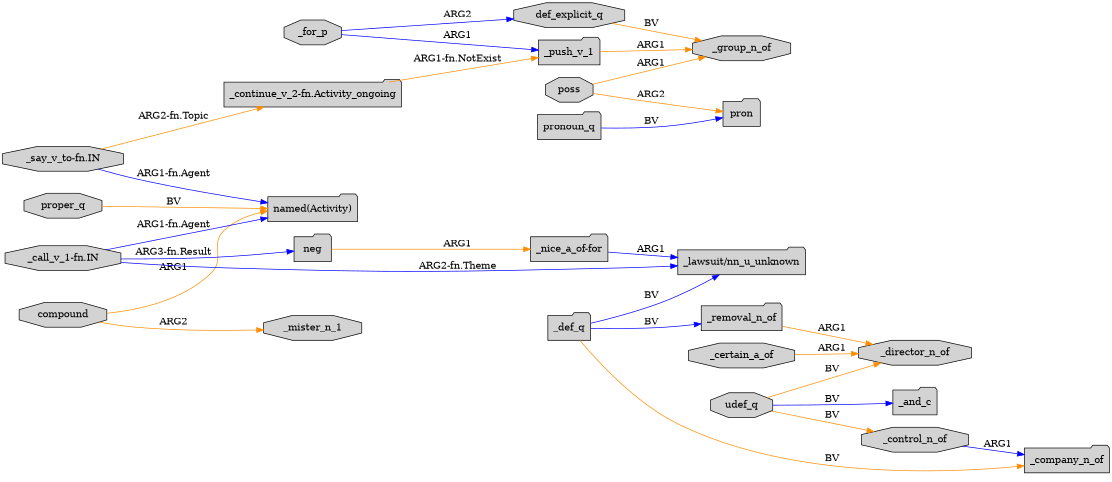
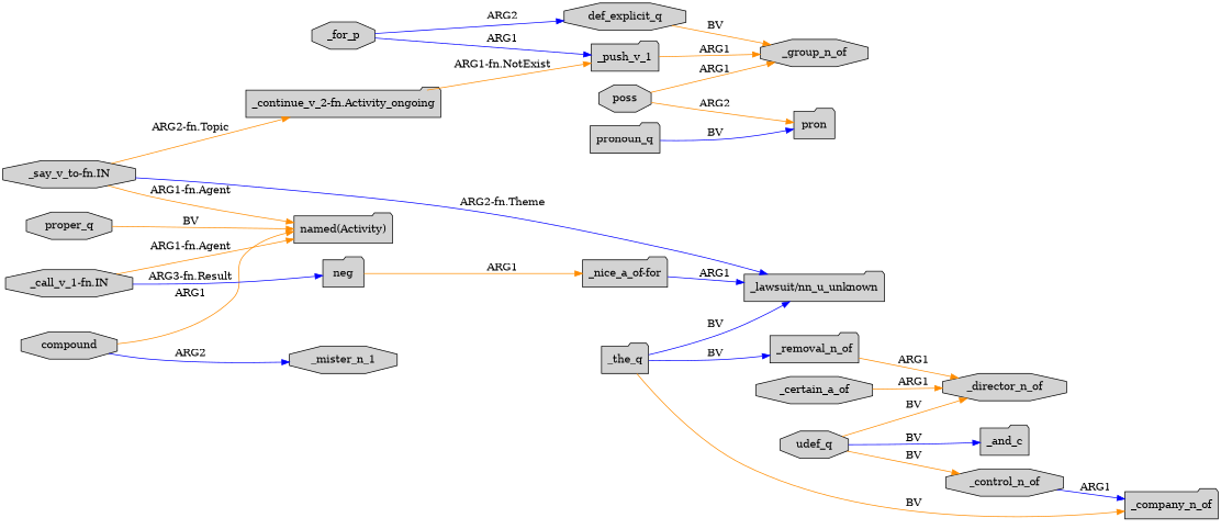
  digraph {
    rankdir=LR
    node [shape=octagon style=filled]
    edge [color=darkorange]
    _push_v_1 [shape=folder]
    _for_p
    def_explicit_q
    _group_n_of
    _and_c [shape=folder]
    poss
    pron [shape=folder]
    _removal_n_of [shape=folder]
    _director_n_of
    n10 [label="named(Activity)" shape=folder]
    proper_q
    udef_q
    _control_n_of
    _company_n_of [shape=folder]
    compound
    _mister_n_1
-   _the_q [shape=folder label=_def_q]
+   _the_q [shape=folder]
    "_lawsuit/nn_u_unknown" [shape=folder]
    "_continue_v_2-fn.Activity_ongoing" [shape=folder]
    "_say_v_to-fn.IN"
    "_call_v_1-fn.IN"
    neg [shape=folder]
    "_nice_a_of-for" [shape=folder]
    pronoun_q [shape=folder]
    _certain_a_of
    _push_v_1 -> _group_n_of [label=ARG1]
    _for_p -> _push_v_1 [color=blue label=ARG1]
    _for_p -> def_explicit_q [color=blue label=ARG2]
    def_explicit_q -> _group_n_of [label=BV]
    poss -> _group_n_of [label=ARG1]
    poss -> pron [label=ARG2]
    _removal_n_of -> _director_n_of [label=ARG1]
    proper_q -> n10 [label=BV]
    udef_q -> _and_c [color=blue label=BV]
    udef_q -> _director_n_of [label=BV]
    udef_q -> _control_n_of [label=BV]
    _control_n_of -> _company_n_of [color=blue label=ARG1]
    compound -> n10 [label=ARG1]
-   compound -> _mister_n_1 [label=ARG2]
+   compound -> _mister_n_1 [color=blue label=ARG2]
    _the_q -> _removal_n_of [color=blue label=BV]
    _the_q -> _company_n_of [label=BV]
    _the_q -> "_lawsuit/nn_u_unknown" [color=blue label=BV]
    "_continue_v_2-fn.Activity_ongoing" -> _push_v_1 [label="ARG1-fn.NotExist"]
-   "_say_v_to-fn.IN" -> n10 [color=blue label="ARG1-fn.Agent"]
+   "_say_v_to-fn.IN" -> n10 [label="ARG1-fn.Agent"]
    "_say_v_to-fn.IN" -> "_continue_v_2-fn.Activity_ongoing" [label="ARG2-fn.Topic"]
-   "_call_v_1-fn.IN" -> n10 [color=blue label="ARG1-fn.Agent"]
-   "_call_v_1-fn.IN" -> "_lawsuit/nn_u_unknown" [color=blue label="ARG2-fn.Theme"]
+   "_call_v_1-fn.IN" -> n10 [label="ARG1-fn.Agent"]
+   "_say_v_to-fn.IN" -> "_lawsuit/nn_u_unknown" [color=blue label="ARG2-fn.Theme"]
    "_call_v_1-fn.IN" -> neg [color=blue label="ARG3-fn.Result"]
    neg -> "_nice_a_of-for" [label=ARG1]
    "_nice_a_of-for" -> "_lawsuit/nn_u_unknown" [color=blue label=ARG1]
    pronoun_q -> pron [color=blue label=BV]
    _certain_a_of -> _director_n_of [label=ARG1]
  }
